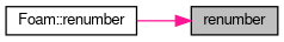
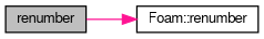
  digraph {
    rankdir=LR
    node [color=black fontname=FreeSans fontsize=10 shape=record]
    n1 [fillcolor=grey75 fontcolor=black height=0.2 label=renumber style=filled width=0.4]
    n2 [height=0.2 label="Foam::renumber" width=0.4]
-   n2 -> n1 [color=deeppink fontname=FreeSans fontsize=10 labelfontname=FreeSans labelfontsize=10 style=solid arrowhead=normal]
+   n1 -> n2 [color=deeppink fontname=FreeSans fontsize=10 labelfontname=FreeSans labelfontsize=10 style=solid arrowhead=normal]
  }
